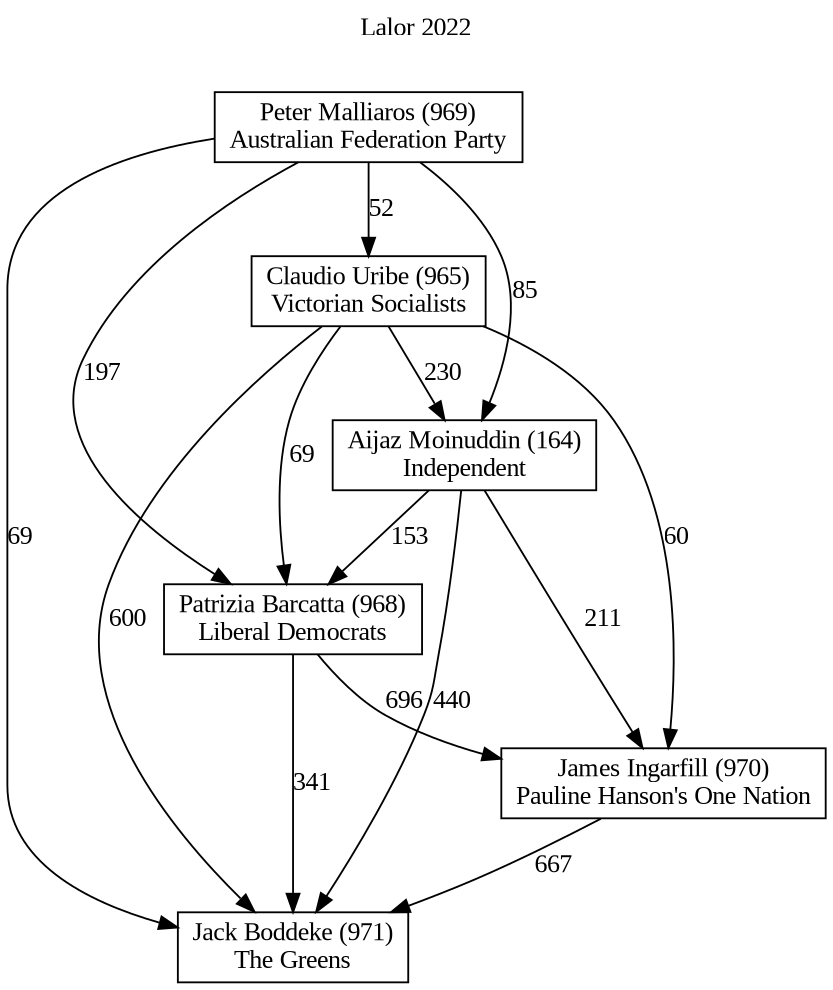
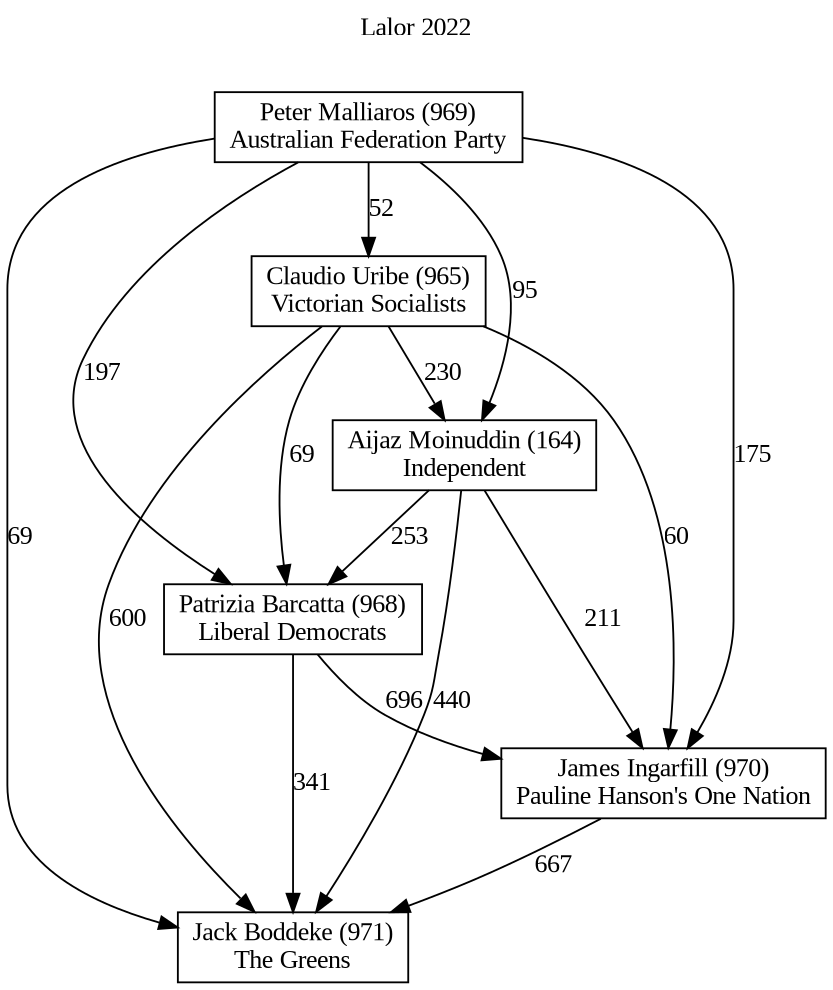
  digraph {
    fontname="Liberation Serif"
    label="Lalor 2022"
    labelloc=t
    mclimit=10
    node [fontname="Liberation Serif" shape=box]
    edge [fontname="Liberation Serif"]
    n1 [label="Jack Boddeke (971)\nThe Greens"]
    n2 [label="Peter Malliaros (969)\nAustralian Federation Party"]
    n3 [label="Patrizia Barcatta (968)\nLiberal Democrats"]
    n4 [label="James Ingarfill (970)\nPauline Hanson's One Nation"]
    n5 [label="Aijaz Moinuddin (164)\nIndependent"]
    n6 [label="Claudio Uribe (965)\nVictorian Socialists"]
    n2 -> n1 [label=69]
    n2 -> n3 [label=197]
-   n2 -> n5 [label=85]
+   n2 -> n4 [label=175]
+   n2 -> n5 [label=95]
    n2 -> n6 [label=52]
    n3 -> n1 [label=341]
    n3 -> n4 [label=696]
    n4 -> n1 [label=667]
    n5 -> n1 [label=440]
-   n5 -> n3 [label=153]
+   n5 -> n3 [label=253]
    n5 -> n4 [label=211]
    n6 -> n1 [label=600]
    n6 -> n3 [label=69]
    n6 -> n4 [label=60]
    n6 -> n5 [label=230]
  }
